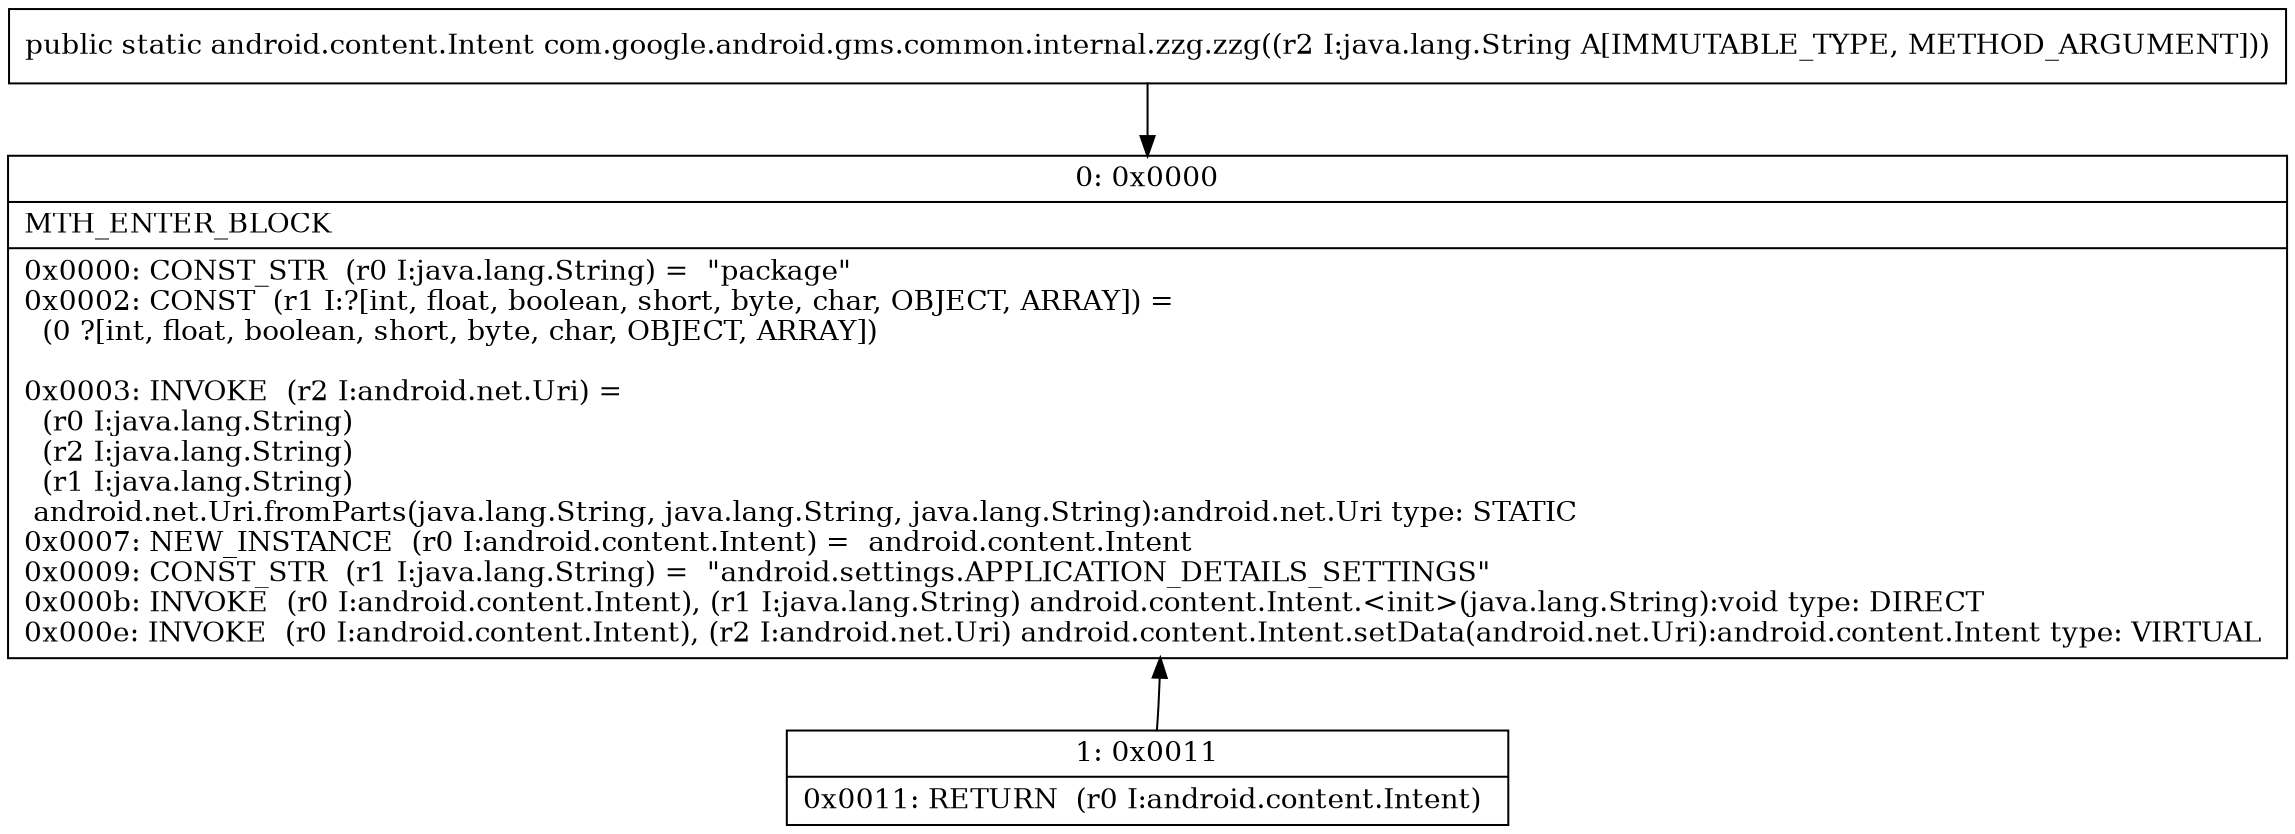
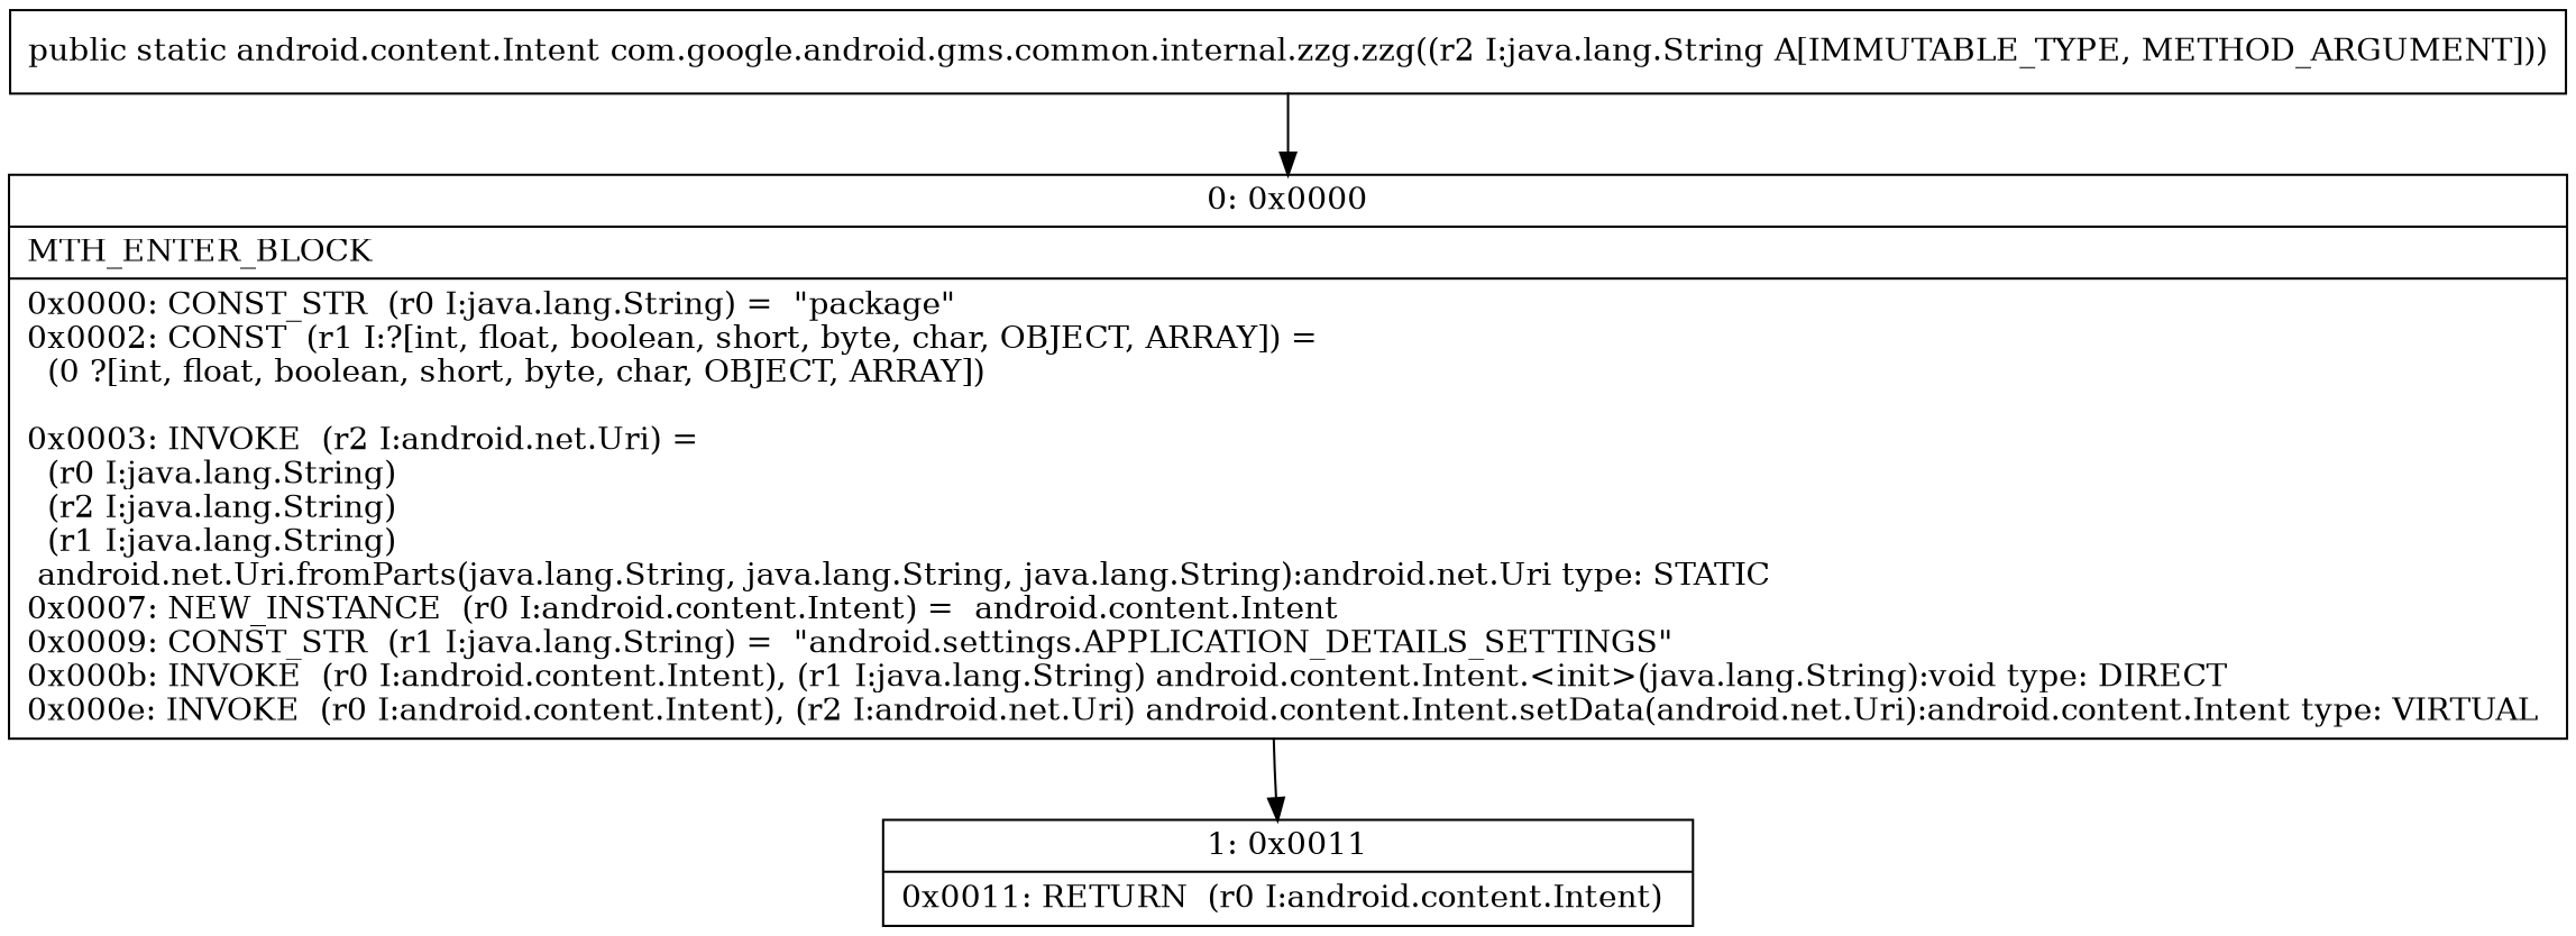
  digraph {
    node [shape=record]
    n1 [label="{0\:\ 0x0000|MTH_ENTER_BLOCK\l|0x0000: CONST_STR  (r0 I:java.lang.String) =  \"package\" \l0x0002: CONST  (r1 I:?[int, float, boolean, short, byte, char, OBJECT, ARRAY]) = \l  (0 ?[int, float, boolean, short, byte, char, OBJECT, ARRAY])\l \l0x0003: INVOKE  (r2 I:android.net.Uri) = \l  (r0 I:java.lang.String)\l  (r2 I:java.lang.String)\l  (r1 I:java.lang.String)\l android.net.Uri.fromParts(java.lang.String, java.lang.String, java.lang.String):android.net.Uri type: STATIC \l0x0007: NEW_INSTANCE  (r0 I:android.content.Intent) =  android.content.Intent \l0x0009: CONST_STR  (r1 I:java.lang.String) =  \"android.settings.APPLICATION_DETAILS_SETTINGS\" \l0x000b: INVOKE  (r0 I:android.content.Intent), (r1 I:java.lang.String) android.content.Intent.\<init\>(java.lang.String):void type: DIRECT \l0x000e: INVOKE  (r0 I:android.content.Intent), (r2 I:android.net.Uri) android.content.Intent.setData(android.net.Uri):android.content.Intent type: VIRTUAL \l}"]
    n2 [label="{1\:\ 0x0011|0x0011: RETURN  (r0 I:android.content.Intent) \l}"]
    n3 [label="{public static android.content.Intent com.google.android.gms.common.internal.zzg.zzg((r2 I:java.lang.String A[IMMUTABLE_TYPE, METHOD_ARGUMENT])) }"]
-   n2 -> n1
+   n1 -> n2
    n3 -> n1
  }
